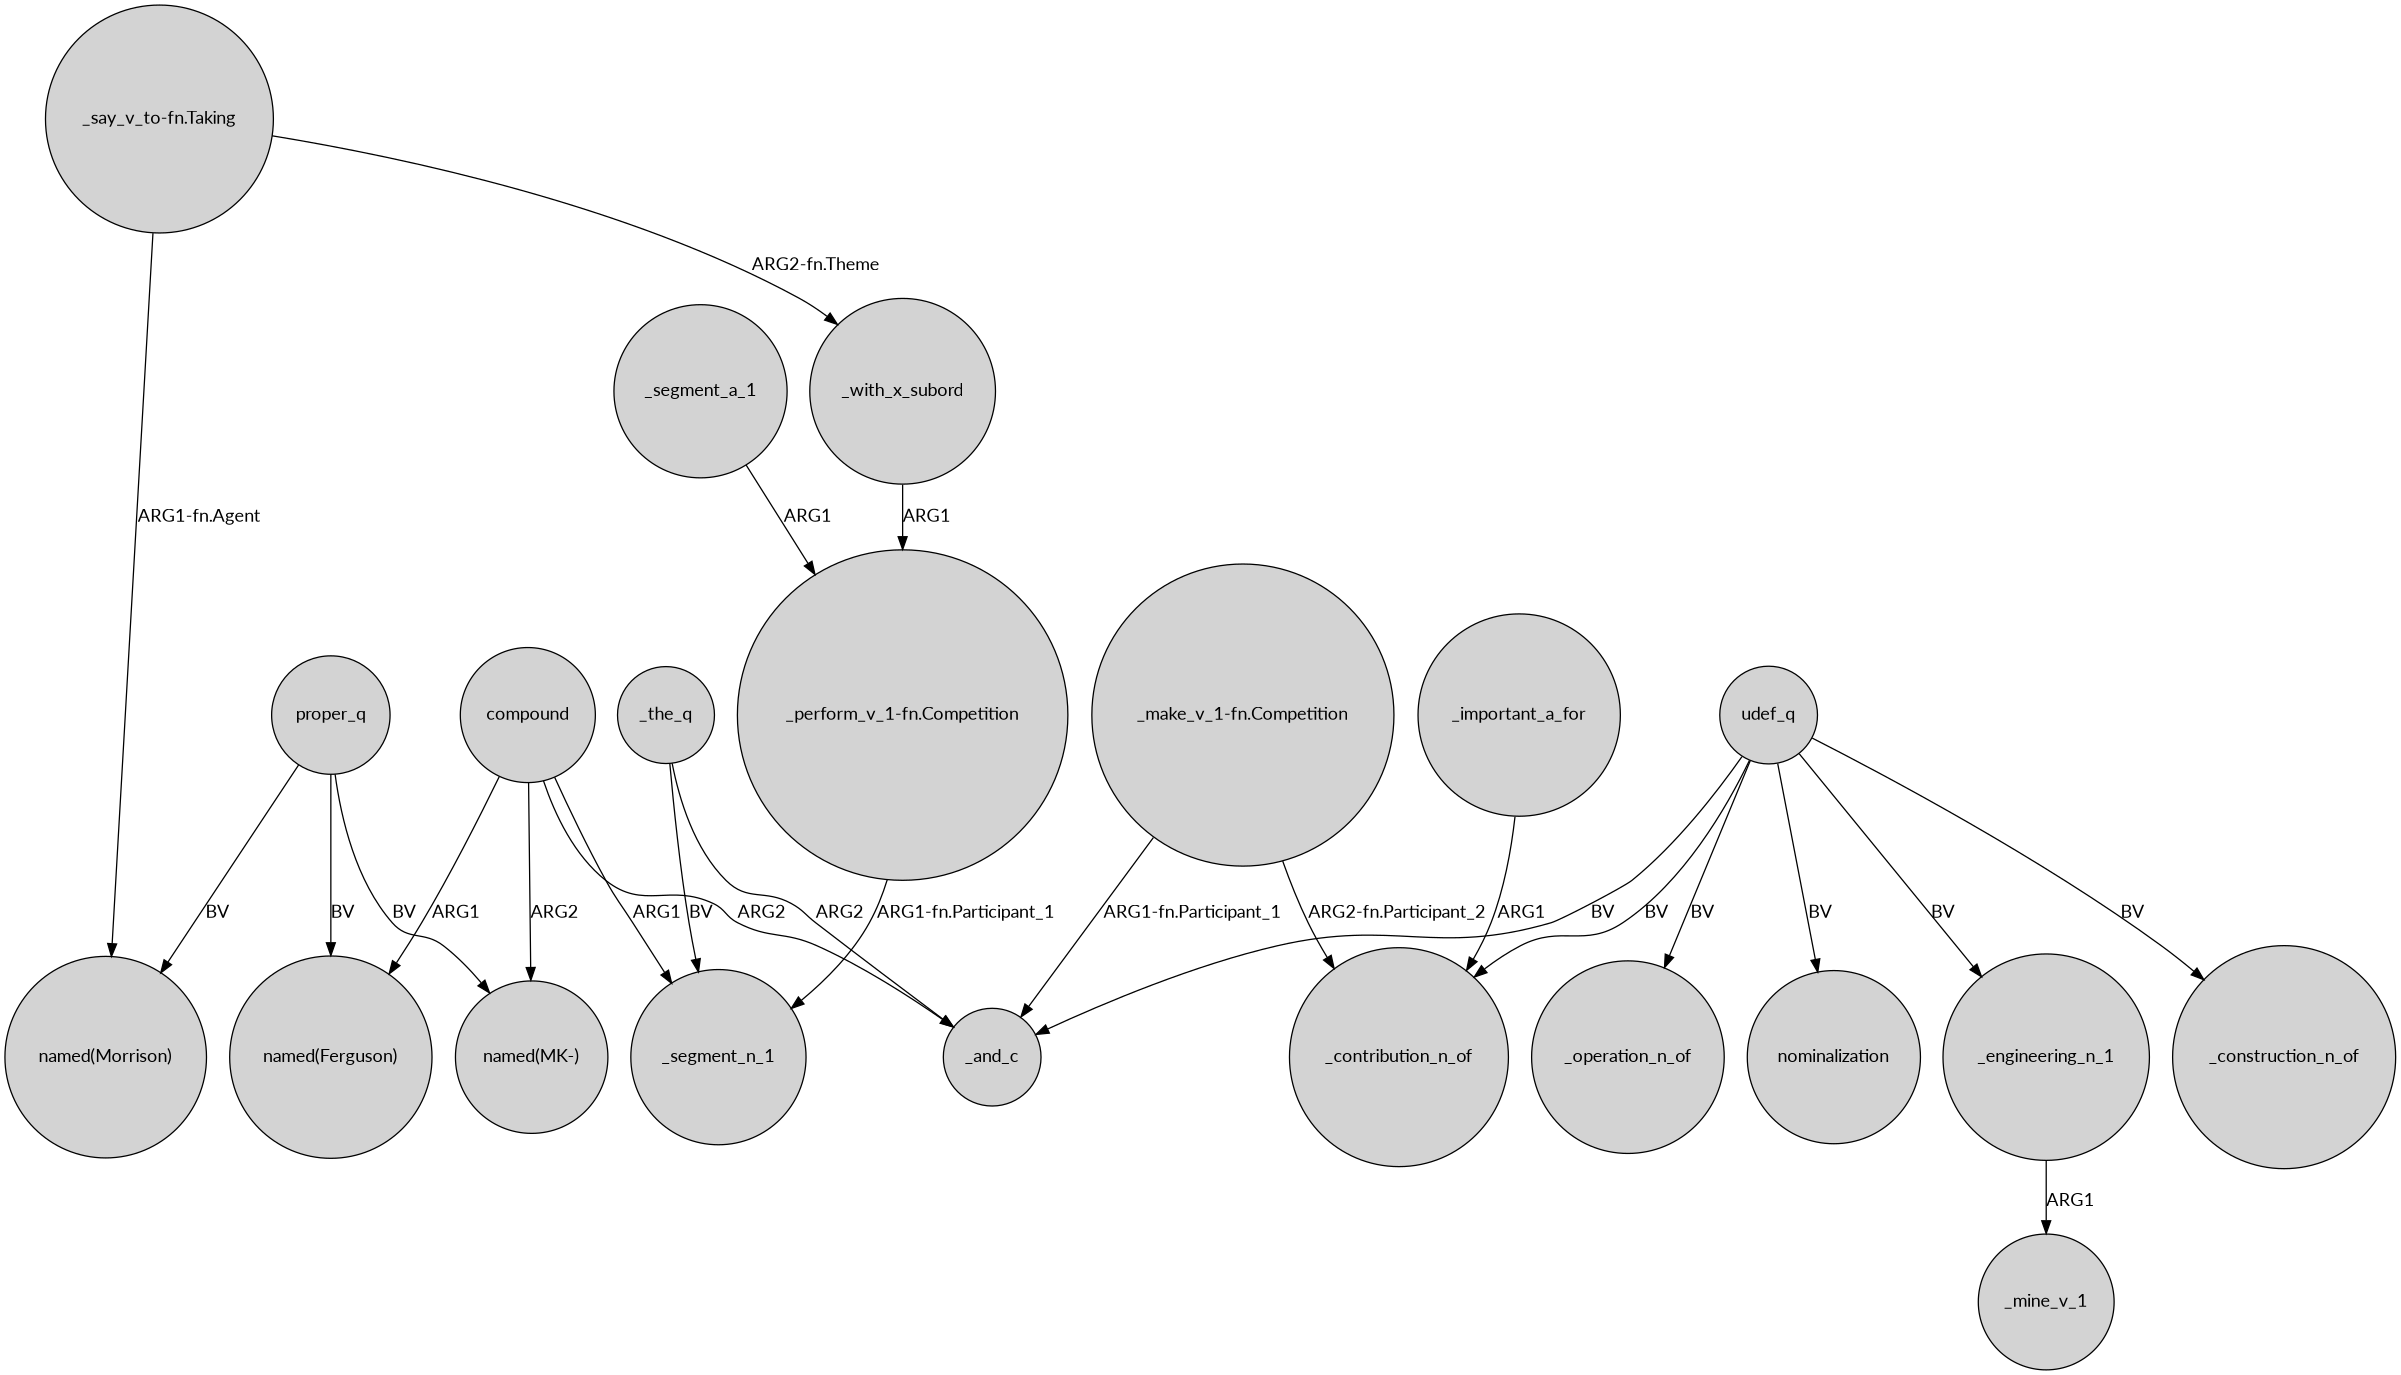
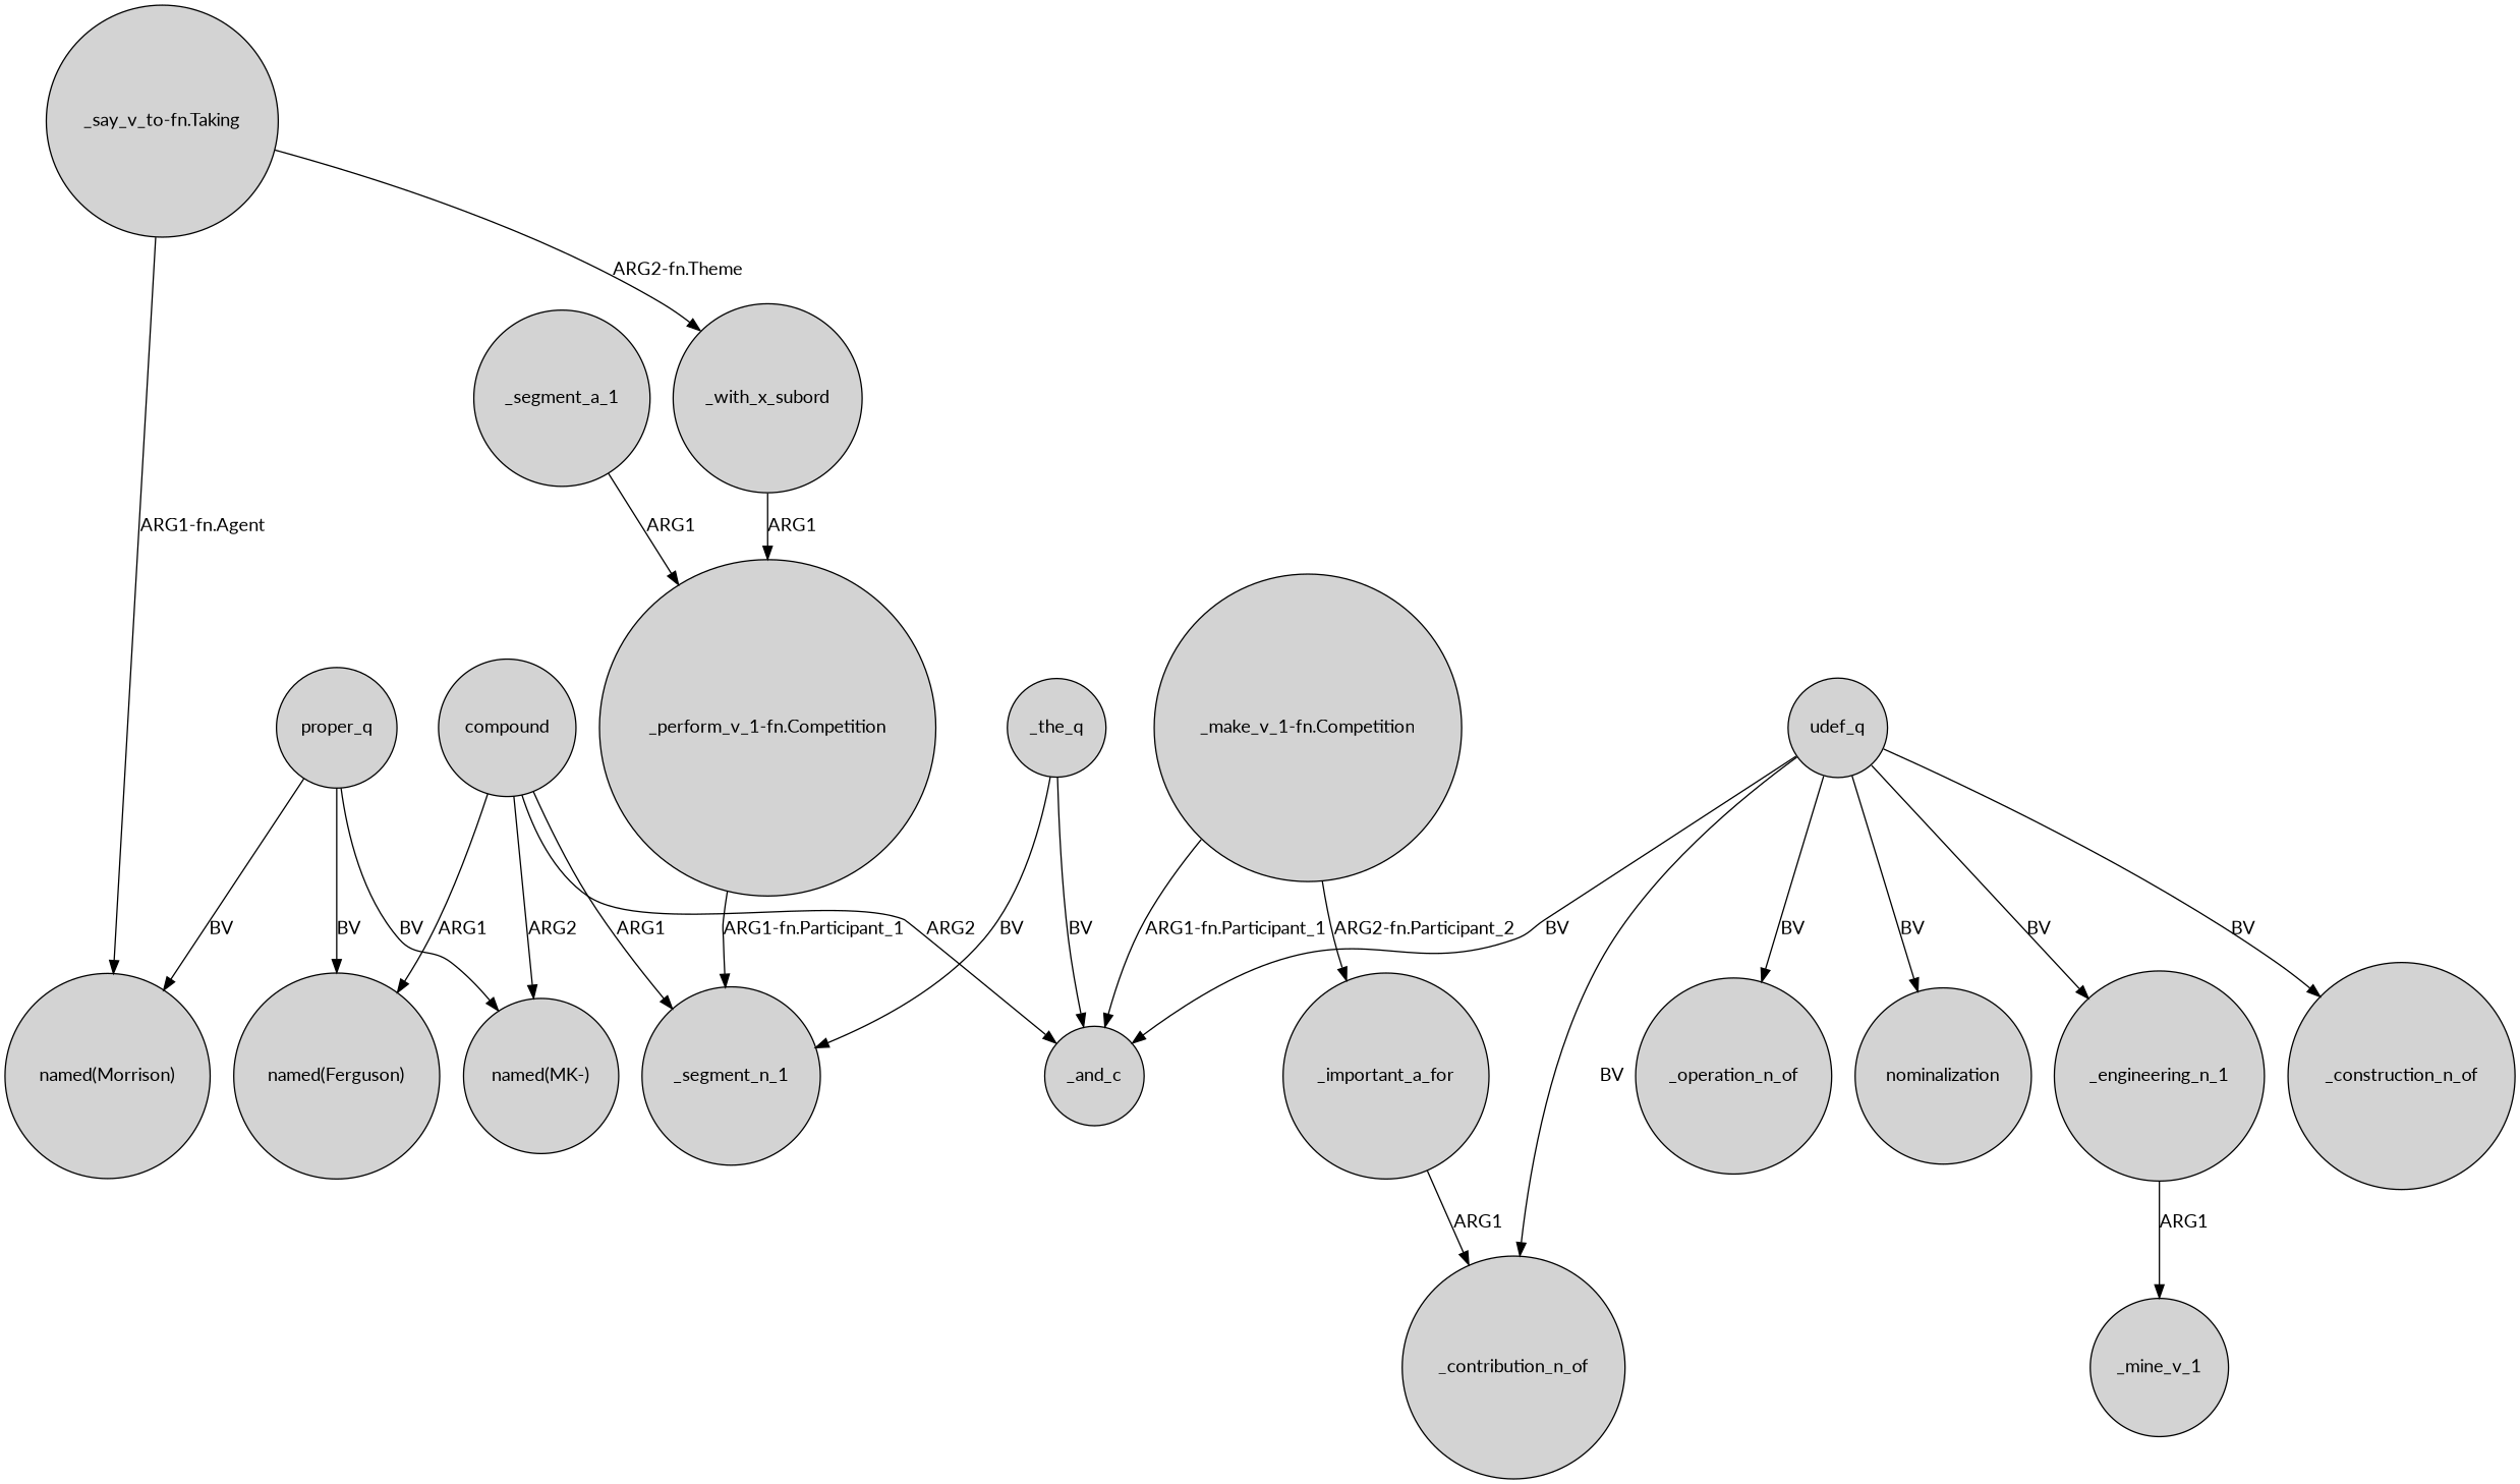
  digraph {
    fontname=Lato
    node [fontname=Lato shape=circle style=filled]
    edge [fontname=Lato]
    proper_q
    "named(MK-)"
    "named(Ferguson)"
    "named(Morrison)"
    _the_q
    _and_c
    _segment_n_1
    compound
    _with_x_subord
    "_perform_v_1-fn.Competition"
    "_make_v_1-fn.Competition"
    _contribution_n_of
    udef_q
    _operation_n_of
    nominalization
    _engineering_n_1
    _construction_n_of
    _mine_v_1
    _important_a_for
    "_say_v_to-fn.Taking"
    n21 [label=_segment_a_1]
    proper_q -> "named(MK-)" [label=BV]
    proper_q -> "named(Ferguson)" [label=BV]
    proper_q -> "named(Morrison)" [label=BV]
-   _the_q -> _and_c [label=ARG2]
+   _the_q -> _and_c [label=BV]
    _the_q -> _segment_n_1 [label=BV]
    compound -> "named(MK-)" [label=ARG2]
    compound -> "named(Ferguson)" [label=ARG1]
    compound -> _and_c [label=ARG2]
    compound -> _segment_n_1 [label=ARG1]
    _with_x_subord -> "_perform_v_1-fn.Competition" [label=ARG1]
    "_perform_v_1-fn.Competition" -> _segment_n_1 [label="ARG1-fn.Participant_1"]
    "_make_v_1-fn.Competition" -> _and_c [label="ARG1-fn.Participant_1"]
-   "_make_v_1-fn.Competition" -> _contribution_n_of [label="ARG2-fn.Participant_2"]
+   "_make_v_1-fn.Competition" -> _important_a_for [label="ARG2-fn.Participant_2"]
    udef_q -> _and_c [label=BV]
    udef_q -> _contribution_n_of [label=BV]
    udef_q -> _operation_n_of [label=BV]
    udef_q -> nominalization [label=BV]
    udef_q -> _engineering_n_1 [label=BV]
    udef_q -> _construction_n_of [label=BV]
    _engineering_n_1 -> _mine_v_1 [label=ARG1]
    _important_a_for -> _contribution_n_of [label=ARG1]
    "_say_v_to-fn.Taking" -> "named(Morrison)" [label="ARG1-fn.Agent"]
    "_say_v_to-fn.Taking" -> _with_x_subord [label="ARG2-fn.Theme"]
    n21 -> "_perform_v_1-fn.Competition" [label=ARG1]
  }
